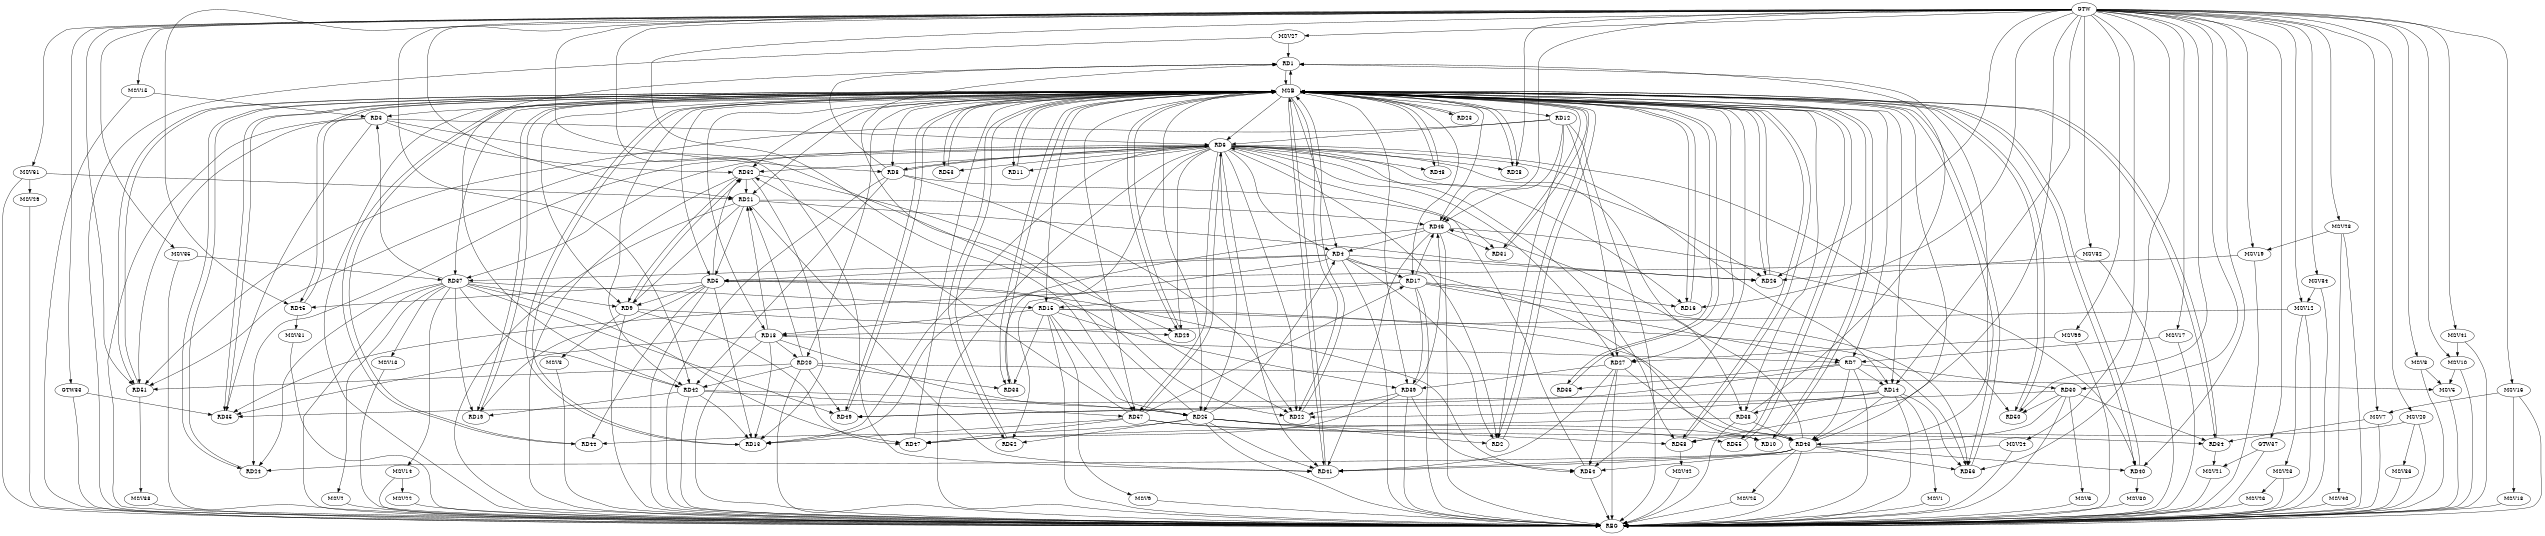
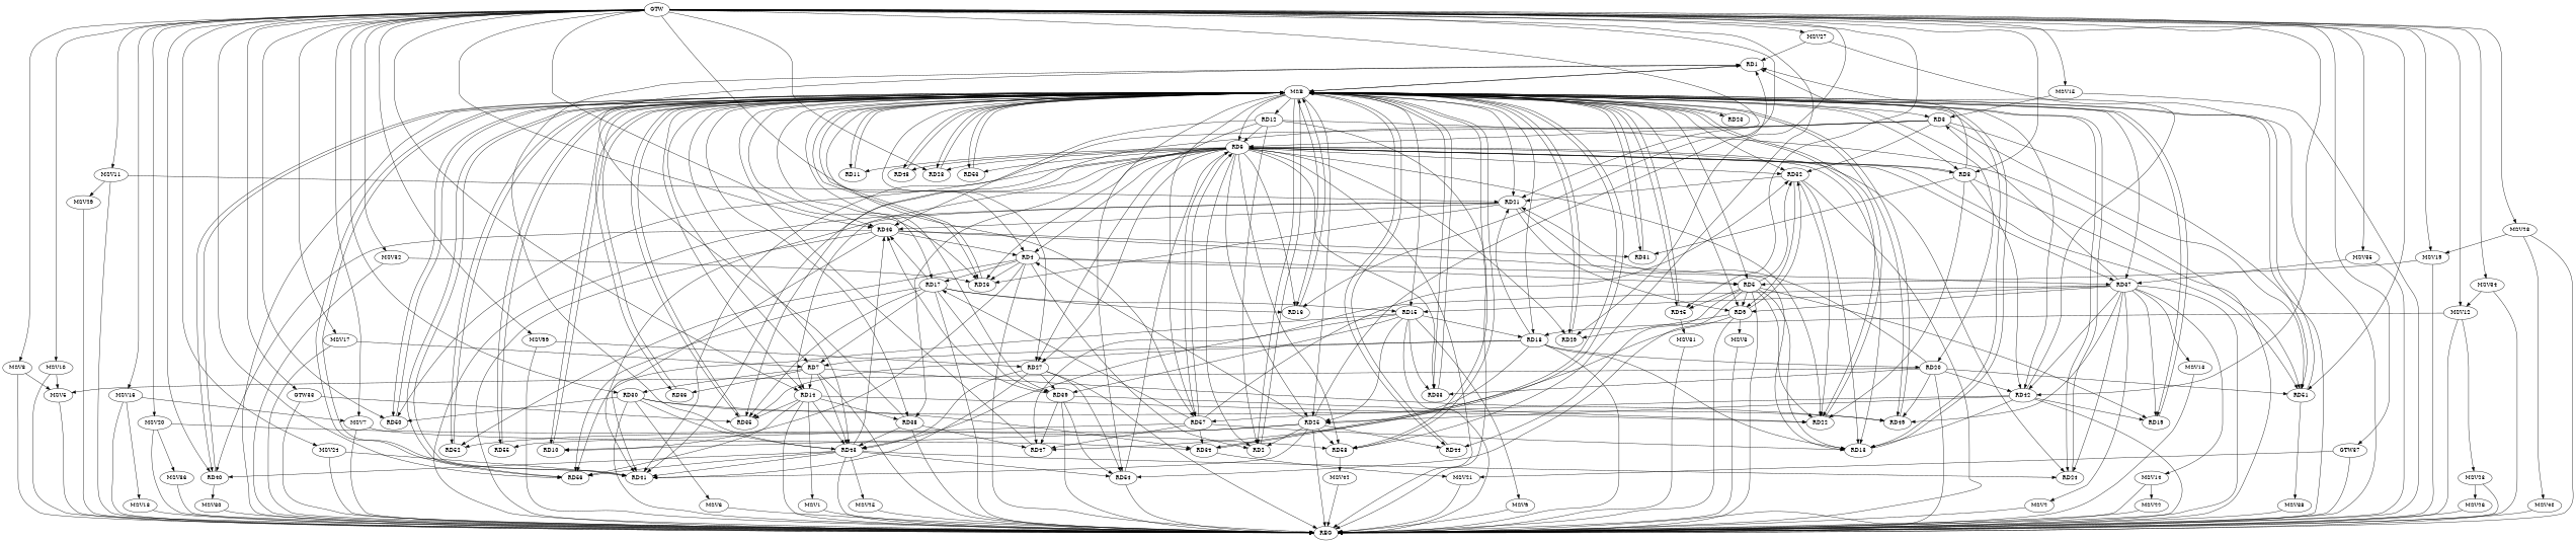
  strict digraph {
    n1 [label=RD1]
    n2 [label=MSB]
    n3 [label=RD2]
    n4 [label=RD3]
    n5 [label=RD6]
    n6 [label=RD32]
    n7 [label=RD35]
    n8 [label=RD41]
    n9 [label=RD51]
    n10 [label=REG]
    n11 [label=RD4]
    n12 [label=RD5]
    n13 [label=RD10]
    n14 [label=RD17]
    n15 [label=RD26]
    n16 [label=RD37]
    n17 [label=RD52]
    n18 [label=RD9]
    n19 [label=RD13]
    n20 [label=RD19]
    n21 [label=RD22]
    n22 [label=RD44]
    n23 [label=RD45]
    n24 [label=RD54]
    n25 [label=RD8]
    n26 [label=RD11]
    n27 [label=RD14]
    n28 [label=RD16]
    n29 [label=RD24]
    n30 [label=RD25]
    n31 [label=RD27]
    n32 [label=RD28]
    n33 [label=RD29]
    n34 [label=RD33]
    n35 [label=RD38]
    n36 [label=RD48]
    n37 [label=RD50]
    n38 [label=RD53]
    n39 [label=RD57]
    n40 [label=RD58]
    n41 [label=RD7]
    n42 [label=RD36]
    n43 [label=RD43]
    n44 [label=RD49]
    n45 [label=RD31]
    n46 [label=RD42]
    n47 [label=RD12]
    n48 [label=RD46]
    n49 [label=RD56]
    n50 [label=RD15]
    n51 [label=RD18]
    n52 [label=RD39]
    n53 [label=RD20]
    n54 [label=RD21]
    n55 [label=RD23]
    n56 [label=RD34]
    n57 [label=RD40]
    n58 [label=RD55]
    n59 [label=MSV38]
    n60 [label=RD47]
    n61 [label=MSV2]
    n62 [label=MSV13]
    n63 [label=MSV14]
    n64 [label=MSV3]
    n65 [label=MSV31]
    n66 [label=MSV1]
    n67 [label=MSV42]
    n68 [label=RD30]
    n69 [label=MSV6]
    n70 [label=MSV25]
    n71 [label=MSV9]
    n72 [label=MSV5]
    n73 [label=MSV21]
    n74 [label=MSV22]
    n75 [label=MSV30]
    n76 [label=GTW]
    n77 [label=MSV7]
    n78 [label=MSV8]
    n79 [label=MSV10]
-   n80 [label=MSV61]
+   n80 [label=MSV11]
    n81 [label=MSV12]
    n82 [label=MSV15]
    n83 [label=MSV16]
    n84 [label=MSV17]
    n85 [label=MSV19]
    n86 [label=MSV20]
    n87 [label=MSV24]
    n88 [label=MSV27]
    n89 [label=MSV28]
    n90 [label=MSV32]
    n91 [label=GTW33]
    n92 [label=MSV34]
    n93 [label=MSV35]
    n94 [label=GTW37]
    n95 [label=MSV99]
-   n96 [label=MSV41]
    n97 [label=MSV29]
    n98 [label=MSV23]
    n99 [label=MSV18]
    n100 [label=MSV36]
    n101 [label=MSV40]
    n102 [label=MSV26]
    n1 -> n2
    n2 -> n1
    n2 -> n3
    n2 -> n4
    n2 -> n5
    n2 -> n6
    n2 -> n7
    n2 -> n8
    n2 -> n9
    n2 -> n10
    n2 -> n11
    n2 -> n12
    n2 -> n13
    n2 -> n14
    n2 -> n15
    n2 -> n16
    n2 -> n17
    n2 -> n18
    n2 -> n19
    n2 -> n20
    n2 -> n21
    n2 -> n22
    n2 -> n23
    n2 -> n24
    n2 -> n25
    n2 -> n26
    n2 -> n27
    n2 -> n28
    n2 -> n29
    n2 -> n30
    n2 -> n31
    n2 -> n32
    n2 -> n33
    n2 -> n34
    n2 -> n35
    n2 -> n36
    n2 -> n37
    n2 -> n38
    n2 -> n39
    n2 -> n40
    n2 -> n41
    n2 -> n42
    n2 -> n43
    n2 -> n44
    n2 -> n45
    n2 -> n46
    n2 -> n47
    n2 -> n48
    n2 -> n49
    n2 -> n50
    n2 -> n51
    n2 -> n52
    n2 -> n53
    n2 -> n54
    n2 -> n55
    n2 -> n56
    n2 -> n57
    n2 -> n58
    n3 -> n2
    n4 -> n5
    n4 -> n6
    n4 -> n7
    n4 -> n8
    n4 -> n9
    n4 -> n10
    n5 -> n3
    n5 -> n6
    n5 -> n8
    n5 -> n9
    n5 -> n10
    n5 -> n11
    n5 -> n15
    n5 -> n16
    n5 -> n19
    n5 -> n21
    n5 -> n25
    n5 -> n26
    n5 -> n27
    n5 -> n28
    n5 -> n29
    n5 -> n30
    n5 -> n31
    n5 -> n32
    n5 -> n33
    n5 -> n34
    n5 -> n35
    n5 -> n36
    n5 -> n37
    n5 -> n38
    n5 -> n39
    n5 -> n40
    n6 -> n10
    n6 -> n18
    n6 -> n19
    n6 -> n21
    n6 -> n54
    n7 -> n2
    n8 -> n2
    n9 -> n2
    n9 -> n59
    n11 -> n3
    n11 -> n10
    n11 -> n12
    n11 -> n13
    n11 -> n14
    n11 -> n15
    n11 -> n16
    n11 -> n17
    n12 -> n6
    n12 -> n10
    n12 -> n18
    n12 -> n19
    n12 -> n20
    n12 -> n21
    n12 -> n22
    n12 -> n23
    n12 -> n24
    n13 -> n2
    n14 -> n7
    n14 -> n10
    n14 -> n28
    n14 -> n41
    n14 -> n48
    n14 -> n49
    n14 -> n50
    n14 -> n52
    n15 -> n2
    n16 -> n4
    n16 -> n10
    n16 -> n18
    n16 -> n20
    n16 -> n29
    n16 -> n44
    n16 -> n46
    n16 -> n50
    n16 -> n60
    n16 -> n61
    n16 -> n62
    n16 -> n63
    n17 -> n2
    n18 -> n6
    n18 -> n10
    n18 -> n33
    n18 -> n60
    n18 -> n64
    n19 -> n2
    n20 -> n2
    n21 -> n2
    n22 -> n2
    n23 -> n2
    n23 -> n65
    n24 -> n5
    n24 -> n10
    n25 -> n1
    n25 -> n5
    n25 -> n10
    n25 -> n21
    n25 -> n45
    n25 -> n46
    n26 -> n2
    n27 -> n7
    n27 -> n10
    n27 -> n21
    n27 -> n35
    n27 -> n43
    n27 -> n49
    n27 -> n66
    n28 -> n2
    n29 -> n2
    n30 -> n1
    n30 -> n3
    n30 -> n8
    n30 -> n10
    n30 -> n11
    n30 -> n13
    n30 -> n17
    n30 -> n22
    n30 -> n40
    n31 -> n8
    n31 -> n10
    n31 -> n24
    n31 -> n43
    n31 -> n52
    n32 -> n2
    n33 -> n2
    n34 -> n2
    n35 -> n1
    n35 -> n10
    n35 -> n43
    n35 -> n60
    n36 -> n2
    n37 -> n2
    n38 -> n2
    n39 -> n5
    n39 -> n6
    n39 -> n14
    n39 -> n19
    n39 -> n56
    n39 -> n58
    n39 -> n60
    n40 -> n2
    n40 -> n67
    n41 -> n10
    n41 -> n27
    n41 -> n42
    n41 -> n43
    n41 -> n44
    n41 -> n68
    n42 -> n2
    n43 -> n1
    n43 -> n8
    n43 -> n10
    n43 -> n24
    n43 -> n29
    n43 -> n48
    n43 -> n49
    n43 -> n57
    n43 -> n70
    n44 -> n2
    n45 -> n2
    n46 -> n1
    n46 -> n10
    n46 -> n19
    n46 -> n20
    n46 -> n30
    n46 -> n39
    n47 -> n3
    n47 -> n5
    n47 -> n9
    n47 -> n10
    n47 -> n31
    n47 -> n48
    n48 -> n8
    n48 -> n10
    n48 -> n11
    n48 -> n19
    n48 -> n45
    n48 -> n57
    n49 -> n2
    n50 -> n10
    n50 -> n30
    n50 -> n34
    n50 -> n43
    n50 -> n49
    n50 -> n51
    n50 -> n52
    n50 -> n71
    n51 -> n7
    n51 -> n10
    n51 -> n19
    n51 -> n30
    n51 -> n41
    n51 -> n53
    n51 -> n54
    n52 -> n10
    n52 -> n21
    n52 -> n24
    n52 -> n48
    n52 -> n60
    n53 -> n9
    n53 -> n10
    n53 -> n34
    n53 -> n44
    n53 -> n46
    n53 -> n54
    n53 -> n72
    n54 -> n8
    n54 -> n10
    n54 -> n12
    n54 -> n15
    n54 -> n18
    n54 -> n48
    n55 -> n2
    n56 -> n2
    n56 -> n73
    n57 -> n2
    n57 -> n75
    n58 -> n2
    n59 -> n10
    n60 -> n2
    n61 -> n10
    n62 -> n10
    n63 -> n10
    n63 -> n74
    n64 -> n10
    n65 -> n10
    n66 -> n10
    n67 -> n10
    n68 -> n10
    n68 -> n37
    n68 -> n43
    n68 -> n44
    n68 -> n56
    n68 -> n69
    n69 -> n10
    n70 -> n10
    n71 -> n10
    n72 -> n10
    n73 -> n10
    n74 -> n10
    n75 -> n10
    n76 -> n9
    n76 -> n15
    n76 -> n23
    n76 -> n25
    n76 -> n27
    n76 -> n28
    n76 -> n32
    n76 -> n33
    n76 -> n37
    n76 -> n39
    n76 -> n40
    n76 -> n46
    n76 -> n48
    n76 -> n49
    n76 -> n54
    n76 -> n57
    n76 -> n68
    n76 -> n77
    n76 -> n78
    n76 -> n79
    n76 -> n80
    n76 -> n81
    n76 -> n82
    n76 -> n83
    n76 -> n84
    n76 -> n85
    n76 -> n86
    n76 -> n87
    n76 -> n88
    n76 -> n89
    n76 -> n90
    n76 -> n91
    n76 -> n92
    n76 -> n93
    n76 -> n94
    n76 -> n95
-   n76 -> n96
    n77 -> n10
    n77 -> n56
    n78 -> n10
    n78 -> n72
    n79 -> n10
    n79 -> n72
    n80 -> n10
    n80 -> n54
    n80 -> n97
    n81 -> n10
    n81 -> n51
    n81 -> n98
    n82 -> n4
    n82 -> n10
    n83 -> n10
    n83 -> n77
    n83 -> n99
    n84 -> n10
    n84 -> n41
    n85 -> n10
    n85 -> n12
    n86 -> n10
    n86 -> n40
    n86 -> n100
    n87 -> n8
    n87 -> n10
    n88 -> n1
    n88 -> n10
    n89 -> n10
    n89 -> n85
    n89 -> n101
    n90 -> n10
    n90 -> n15
    n91 -> n7
    n91 -> n10
    n92 -> n10
    n92 -> n81
    n93 -> n10
    n93 -> n16
    n94 -> n10
    n94 -> n73
    n95 -> n10
    n95 -> n31
-   n96 -> n10
-   n96 -> n79
    n97 -> n10
    n98 -> n10
    n98 -> n102
    n99 -> n10
    n100 -> n10
    n101 -> n10
    n102 -> n10
  }
